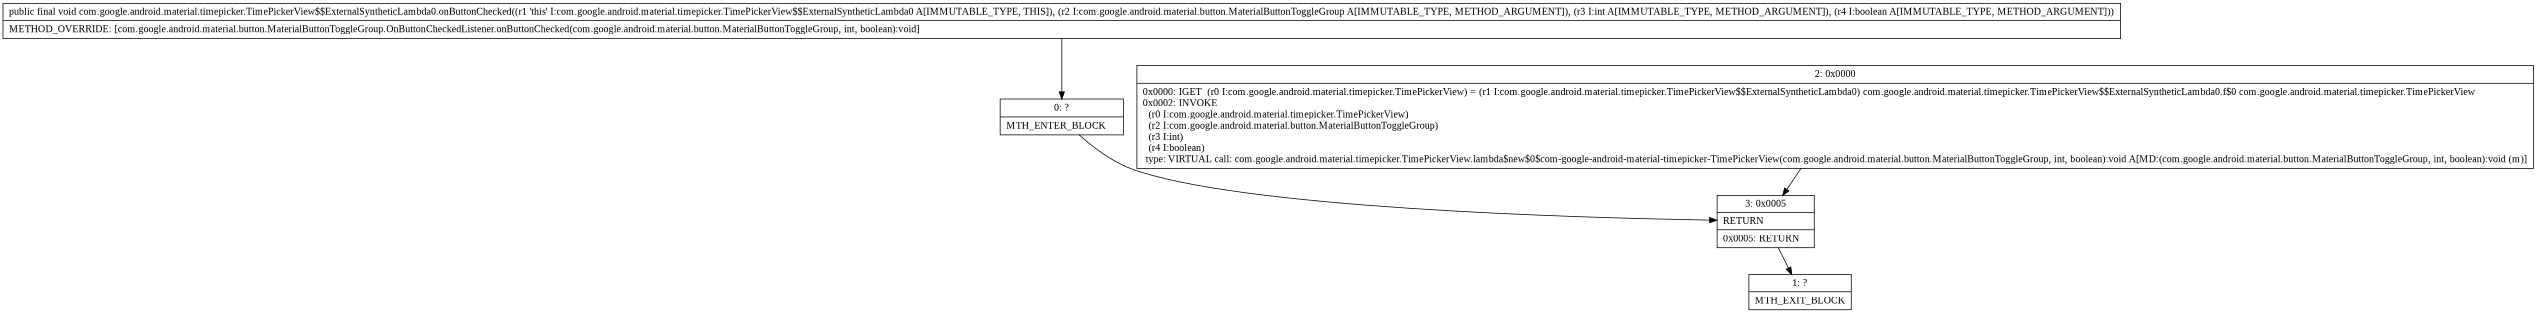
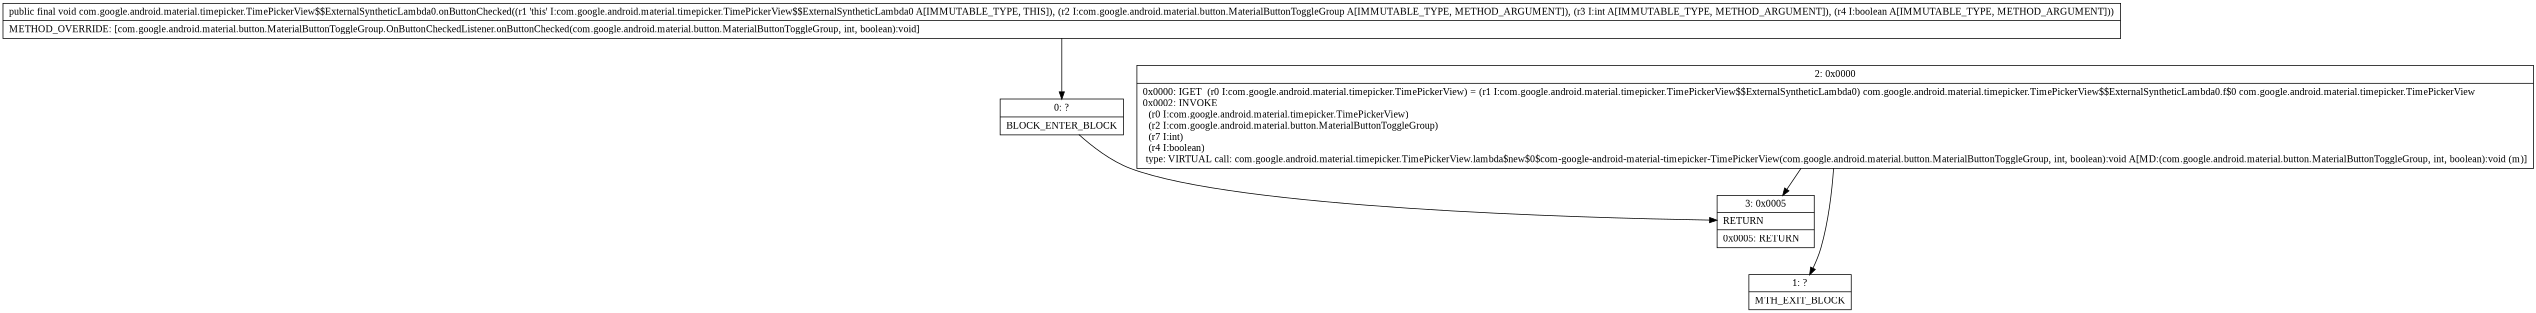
  digraph {
    fontname="Liberation Serif"
    node [fontname="Liberation Serif" shape=record]
    edge [fontname="Liberation Serif"]
-   n1 [label="{0\:\ ?|MTH_ENTER_BLOCK\l}"]
+   n1 [label="{0\:\ ?|BLOCK_ENTER_BLOCK\l}"]
    n2 [label="{3\:\ 0x0005|RETURN\l|0x0005: RETURN   \l}"]
-   n3 [label="{2\:\ 0x0000|0x0000: IGET  (r0 I:com.google.android.material.timepicker.TimePickerView) = (r1 I:com.google.android.material.timepicker.TimePickerView$$ExternalSyntheticLambda0) com.google.android.material.timepicker.TimePickerView$$ExternalSyntheticLambda0.f$0 com.google.android.material.timepicker.TimePickerView \l0x0002: INVOKE  \l  (r0 I:com.google.android.material.timepicker.TimePickerView)\l  (r2 I:com.google.android.material.button.MaterialButtonToggleGroup)\l  (r3 I:int)\l  (r4 I:boolean)\l type: VIRTUAL call: com.google.android.material.timepicker.TimePickerView.lambda$new$0$com\-google\-android\-material\-timepicker\-TimePickerView(com.google.android.material.button.MaterialButtonToggleGroup, int, boolean):void A[MD:(com.google.android.material.button.MaterialButtonToggleGroup, int, boolean):void (m)]\l}"]
+   n3 [label="{2\:\ 0x0000|0x0000: IGET  (r0 I:com.google.android.material.timepicker.TimePickerView) = (r1 I:com.google.android.material.timepicker.TimePickerView$$ExternalSyntheticLambda0) com.google.android.material.timepicker.TimePickerView$$ExternalSyntheticLambda0.f$0 com.google.android.material.timepicker.TimePickerView \l0x0002: INVOKE  \l  (r0 I:com.google.android.material.timepicker.TimePickerView)\l  (r2 I:com.google.android.material.button.MaterialButtonToggleGroup)\l  (r7 I:int)\l  (r4 I:boolean)\l type: VIRTUAL call: com.google.android.material.timepicker.TimePickerView.lambda$new$0$com\-google\-android\-material\-timepicker\-TimePickerView(com.google.android.material.button.MaterialButtonToggleGroup, int, boolean):void A[MD:(com.google.android.material.button.MaterialButtonToggleGroup, int, boolean):void (m)]\l}"]
    n4 [label="{1\:\ ?|MTH_EXIT_BLOCK\l}"]
    n5 [label="{public final void com.google.android.material.timepicker.TimePickerView$$ExternalSyntheticLambda0.onButtonChecked((r1 'this' I:com.google.android.material.timepicker.TimePickerView$$ExternalSyntheticLambda0 A[IMMUTABLE_TYPE, THIS]), (r2 I:com.google.android.material.button.MaterialButtonToggleGroup A[IMMUTABLE_TYPE, METHOD_ARGUMENT]), (r3 I:int A[IMMUTABLE_TYPE, METHOD_ARGUMENT]), (r4 I:boolean A[IMMUTABLE_TYPE, METHOD_ARGUMENT]))  | METHOD_OVERRIDE: [com.google.android.material.button.MaterialButtonToggleGroup.OnButtonCheckedListener.onButtonChecked(com.google.android.material.button.MaterialButtonToggleGroup, int, boolean):void]\l}"]
    n1 -> n2
-   n2 -> n4
+   n3 -> n4
    n3 -> n2
    n5 -> n1
  }
